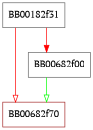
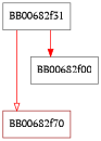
  digraph {
    fontname="PT Serif"
    splines=ortho
    node [color=gray40 fontname="PT Serif" shape=box]
    edge [arrowhead=onormal color=red fontname="PT Serif"]
    BB00682f70 [color=brown]
    BB00682f00
-   BB00682f31 [label=BB00182f31]
-   BB00682f00 -> BB00682f70 [color=green]
+   BB00682f31
    BB00682f31 -> BB00682f70
    BB00682f31 -> BB00682f00 [arrowhead=normal]
  }
